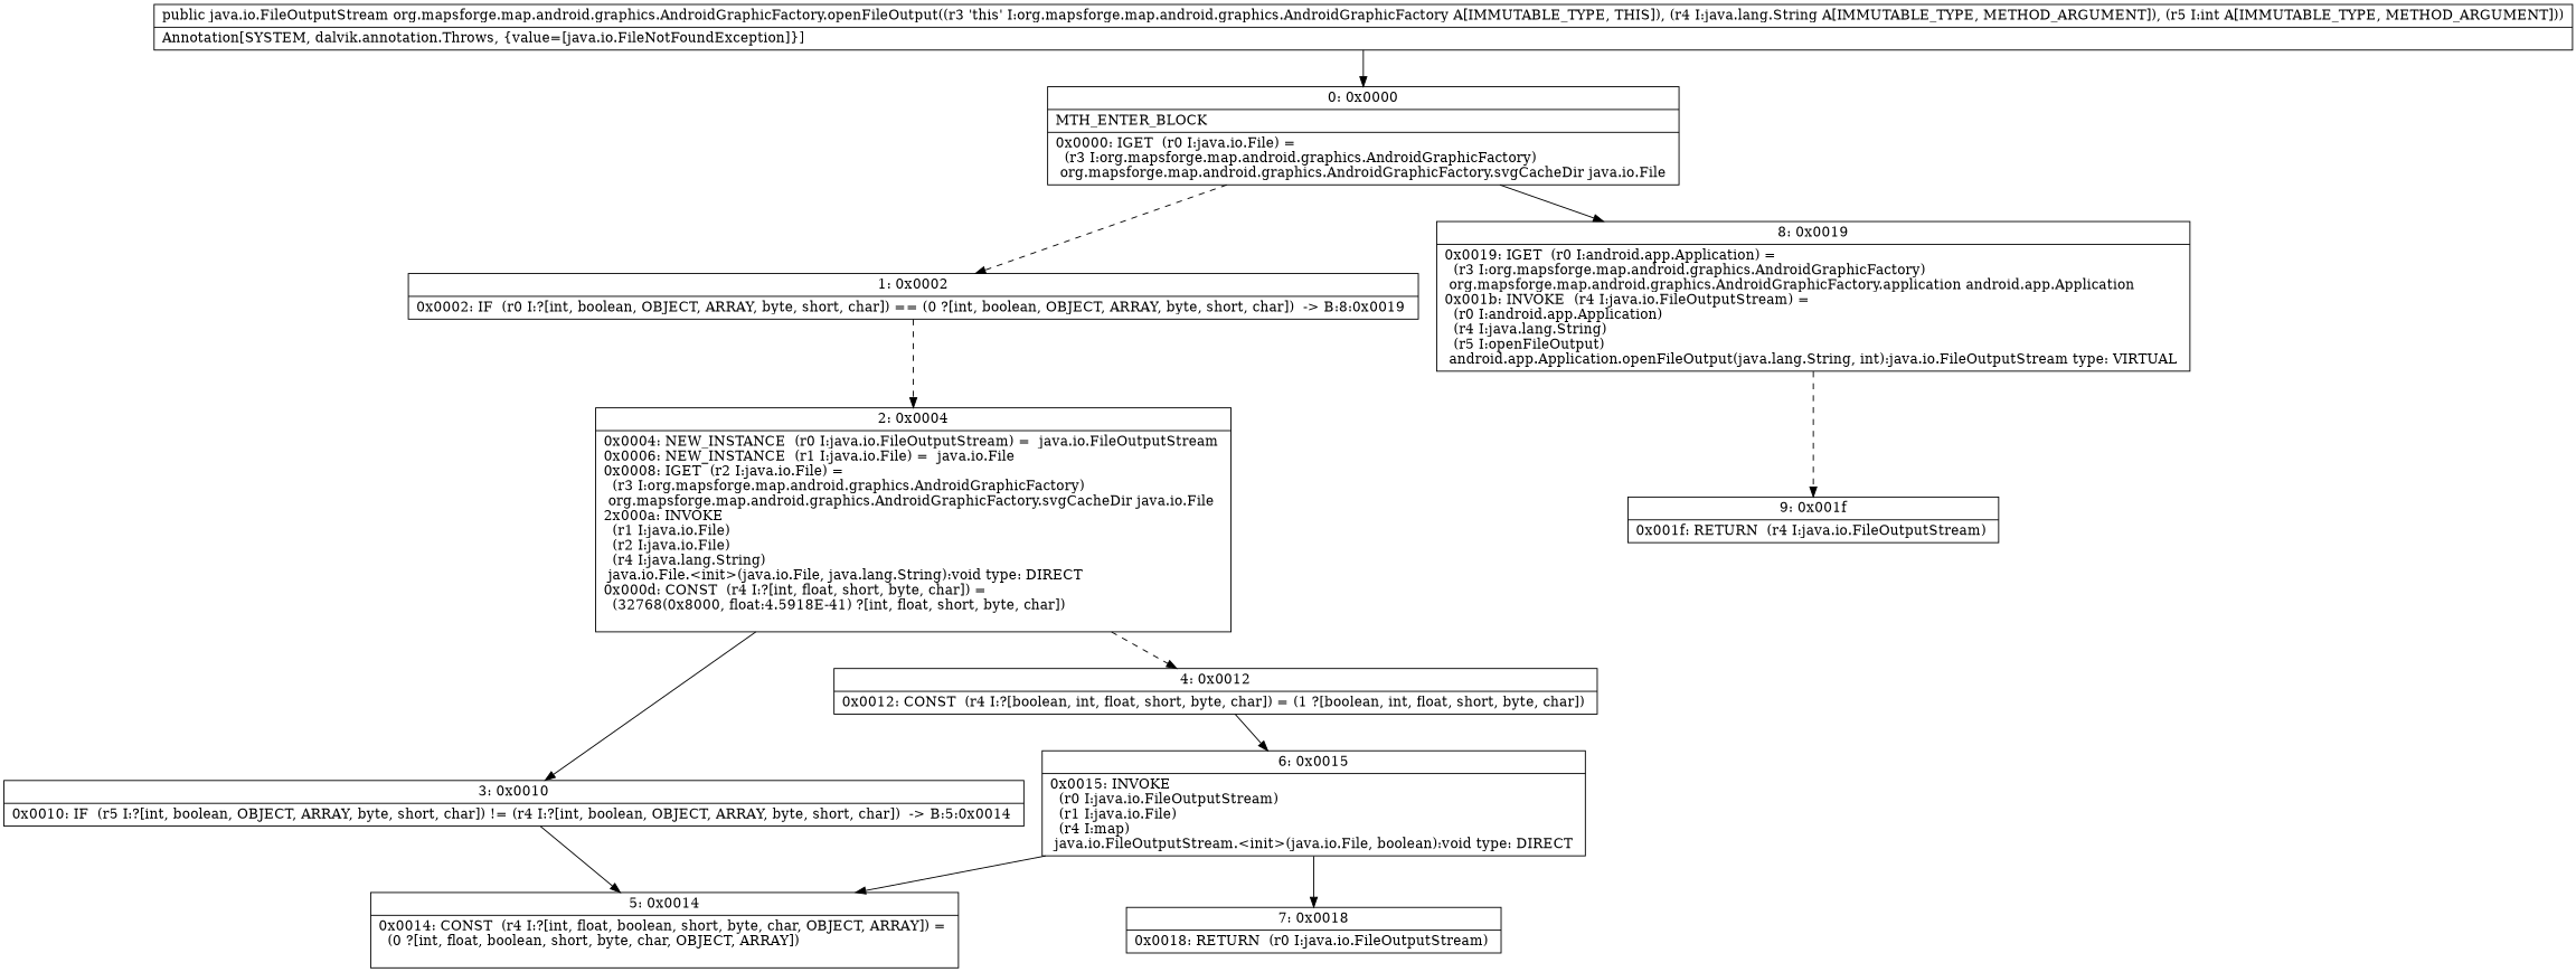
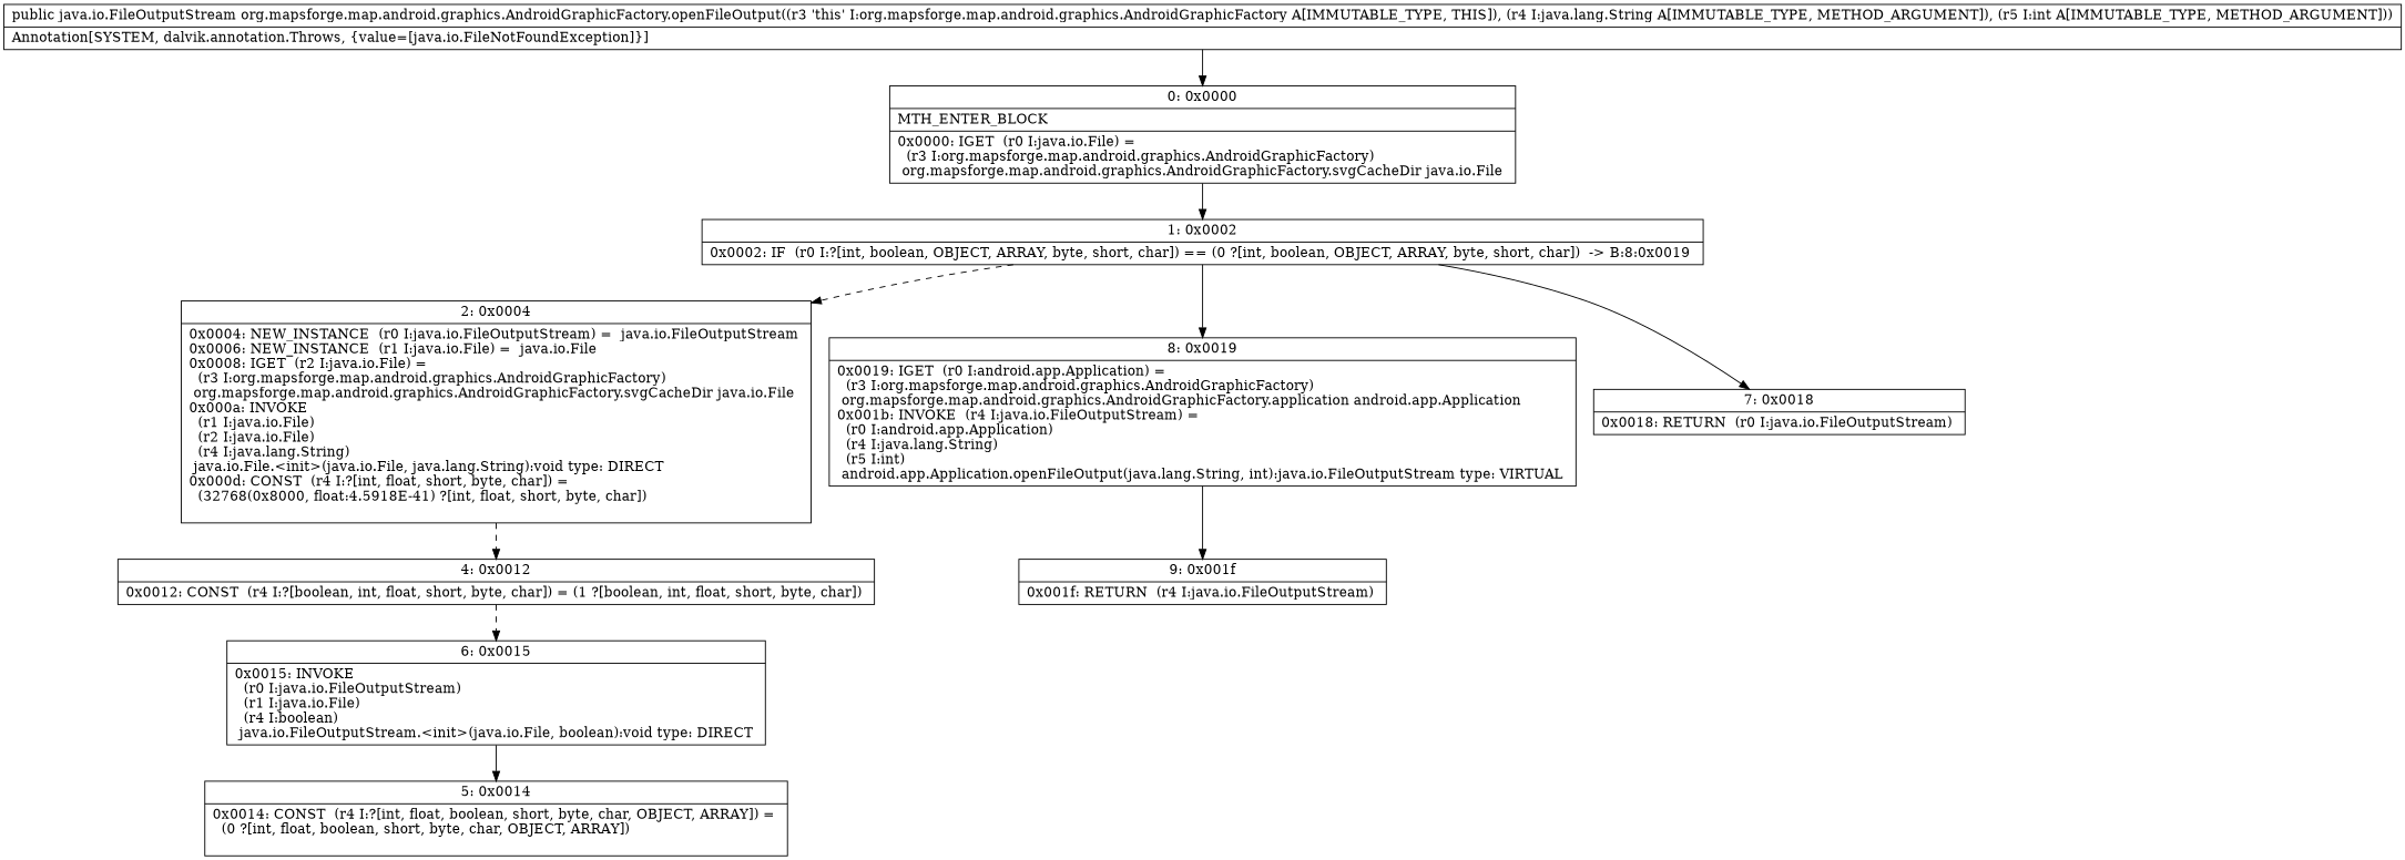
  digraph {
    node [shape=record]
    n1 [label="{0\:\ 0x0000|MTH_ENTER_BLOCK\l|0x0000: IGET  (r0 I:java.io.File) = \l  (r3 I:org.mapsforge.map.android.graphics.AndroidGraphicFactory)\l org.mapsforge.map.android.graphics.AndroidGraphicFactory.svgCacheDir java.io.File \l}"]
    n2 [label="{1\:\ 0x0002|0x0002: IF  (r0 I:?[int, boolean, OBJECT, ARRAY, byte, short, char]) == (0 ?[int, boolean, OBJECT, ARRAY, byte, short, char])  \-\> B:8:0x0019 \l}"]
-   n3 [label="{2\:\ 0x0004|0x0004: NEW_INSTANCE  (r0 I:java.io.FileOutputStream) =  java.io.FileOutputStream \l0x0006: NEW_INSTANCE  (r1 I:java.io.File) =  java.io.File \l0x0008: IGET  (r2 I:java.io.File) = \l  (r3 I:org.mapsforge.map.android.graphics.AndroidGraphicFactory)\l org.mapsforge.map.android.graphics.AndroidGraphicFactory.svgCacheDir java.io.File \l2x000a: INVOKE  \l  (r1 I:java.io.File)\l  (r2 I:java.io.File)\l  (r4 I:java.lang.String)\l java.io.File.\<init\>(java.io.File, java.lang.String):void type: DIRECT \l0x000d: CONST  (r4 I:?[int, float, short, byte, char]) = \l  (32768(0x8000, float:4.5918E\-41) ?[int, float, short, byte, char])\l \l}"]
-   n4 [label="{8\:\ 0x0019|0x0019: IGET  (r0 I:android.app.Application) = \l  (r3 I:org.mapsforge.map.android.graphics.AndroidGraphicFactory)\l org.mapsforge.map.android.graphics.AndroidGraphicFactory.application android.app.Application \l0x001b: INVOKE  (r4 I:java.io.FileOutputStream) = \l  (r0 I:android.app.Application)\l  (r4 I:java.lang.String)\l  (r5 I:openFileOutput)\l android.app.Application.openFileOutput(java.lang.String, int):java.io.FileOutputStream type: VIRTUAL \l}"]
-   n5 [label="{3\:\ 0x0010|0x0010: IF  (r5 I:?[int, boolean, OBJECT, ARRAY, byte, short, char]) != (r4 I:?[int, boolean, OBJECT, ARRAY, byte, short, char])  \-\> B:5:0x0014 \l}"]
+   n3 [label="{2\:\ 0x0004|0x0004: NEW_INSTANCE  (r0 I:java.io.FileOutputStream) =  java.io.FileOutputStream \l0x0006: NEW_INSTANCE  (r1 I:java.io.File) =  java.io.File \l0x0008: IGET  (r2 I:java.io.File) = \l  (r3 I:org.mapsforge.map.android.graphics.AndroidGraphicFactory)\l org.mapsforge.map.android.graphics.AndroidGraphicFactory.svgCacheDir java.io.File \l0x000a: INVOKE  \l  (r1 I:java.io.File)\l  (r2 I:java.io.File)\l  (r4 I:java.lang.String)\l java.io.File.\<init\>(java.io.File, java.lang.String):void type: DIRECT \l0x000d: CONST  (r4 I:?[int, float, short, byte, char]) = \l  (32768(0x8000, float:4.5918E\-41) ?[int, float, short, byte, char])\l \l}"]
+   n4 [label="{8\:\ 0x0019|0x0019: IGET  (r0 I:android.app.Application) = \l  (r3 I:org.mapsforge.map.android.graphics.AndroidGraphicFactory)\l org.mapsforge.map.android.graphics.AndroidGraphicFactory.application android.app.Application \l0x001b: INVOKE  (r4 I:java.io.FileOutputStream) = \l  (r0 I:android.app.Application)\l  (r4 I:java.lang.String)\l  (r5 I:int)\l android.app.Application.openFileOutput(java.lang.String, int):java.io.FileOutputStream type: VIRTUAL \l}"]
    n6 [label="{4\:\ 0x0012|0x0012: CONST  (r4 I:?[boolean, int, float, short, byte, char]) = (1 ?[boolean, int, float, short, byte, char]) \l}"]
    n7 [label="{9\:\ 0x001f|0x001f: RETURN  (r4 I:java.io.FileOutputStream) \l}"]
    n8 [label="{5\:\ 0x0014|0x0014: CONST  (r4 I:?[int, float, boolean, short, byte, char, OBJECT, ARRAY]) = \l  (0 ?[int, float, boolean, short, byte, char, OBJECT, ARRAY])\l \l}"]
-   n9 [label="{6\:\ 0x0015|0x0015: INVOKE  \l  (r0 I:java.io.FileOutputStream)\l  (r1 I:java.io.File)\l  (r4 I:map)\l java.io.FileOutputStream.\<init\>(java.io.File, boolean):void type: DIRECT \l}"]
+   n9 [label="{6\:\ 0x0015|0x0015: INVOKE  \l  (r0 I:java.io.FileOutputStream)\l  (r1 I:java.io.File)\l  (r4 I:boolean)\l java.io.FileOutputStream.\<init\>(java.io.File, boolean):void type: DIRECT \l}"]
    n10 [label="{7\:\ 0x0018|0x0018: RETURN  (r0 I:java.io.FileOutputStream) \l}"]
    n11 [label="{public java.io.FileOutputStream org.mapsforge.map.android.graphics.AndroidGraphicFactory.openFileOutput((r3 'this' I:org.mapsforge.map.android.graphics.AndroidGraphicFactory A[IMMUTABLE_TYPE, THIS]), (r4 I:java.lang.String A[IMMUTABLE_TYPE, METHOD_ARGUMENT]), (r5 I:int A[IMMUTABLE_TYPE, METHOD_ARGUMENT]))  | Annotation[SYSTEM, dalvik.annotation.Throws, \{value=[java.io.FileNotFoundException]\}]\l}"]
-   n1 -> n2 [style=dashed]
+   n1 -> n2
    n2 -> n3 [style=dashed]
-   n1 -> n4
-   n3 -> n5
+   n2 -> n4
    n3 -> n6 [style=dashed]
-   n4 -> n7 [style=dashed]
-   n5 -> n8
-   n6 -> n9
+   n4 -> n7
+   n6 -> n9 [style=dashed]
    n9 -> n8
-   n9 -> n10
+   n2 -> n10
    n11 -> n1
  }
